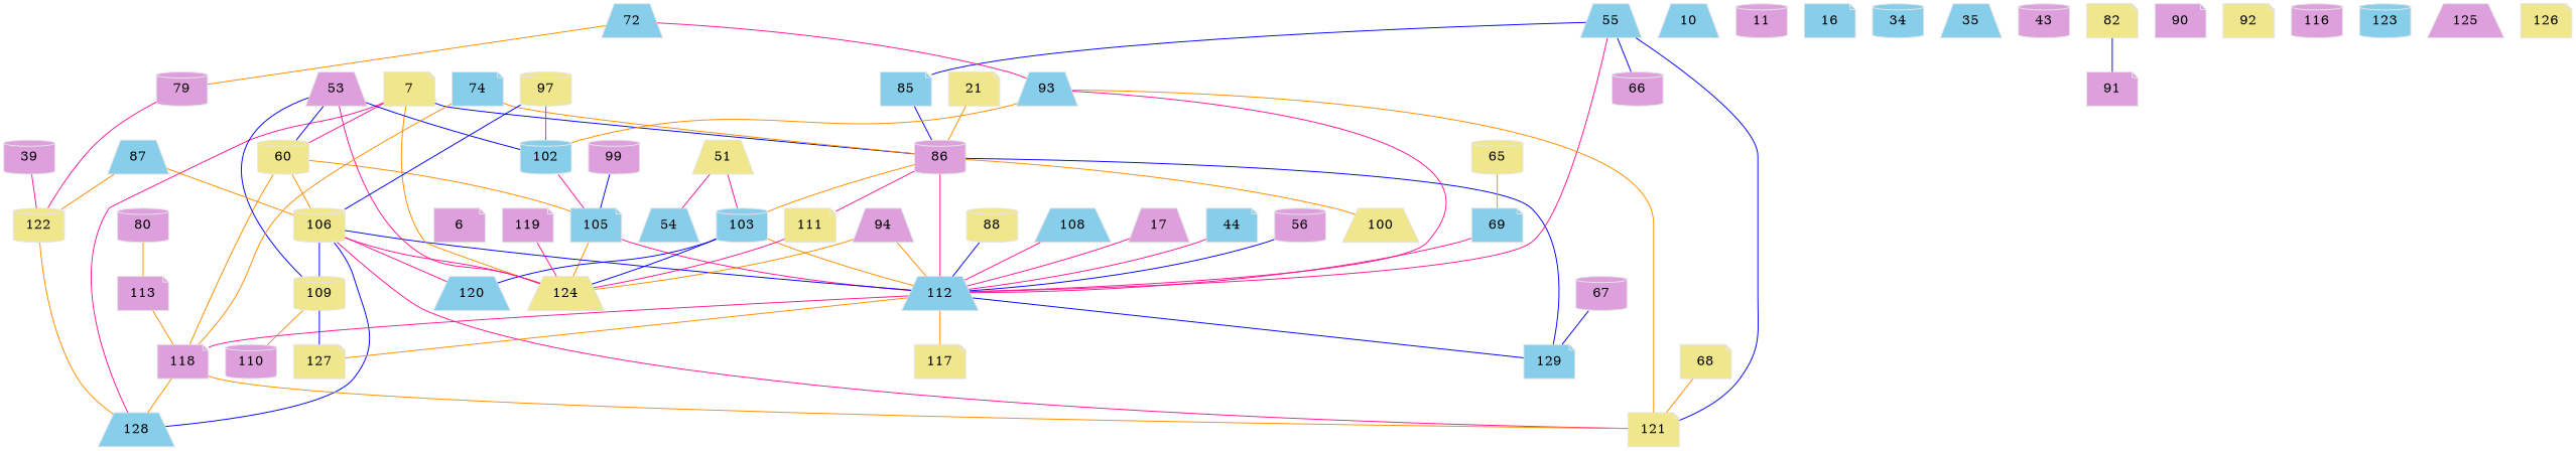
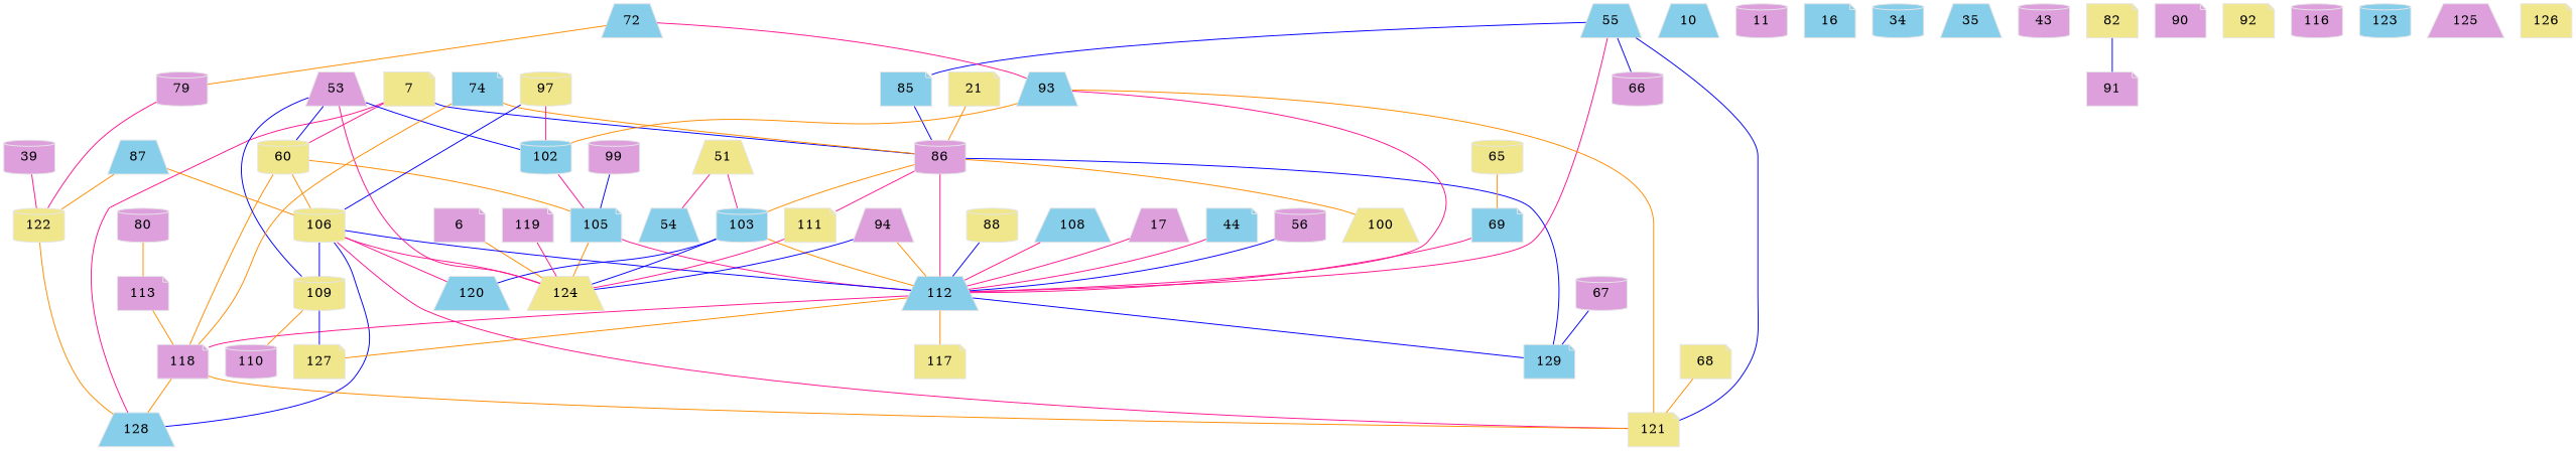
  graph {
    node [color=gray90 fillcolor=plum shape=note style=filled]
    edge [color=darkorange]
    6
    60 [fillcolor=khaki shape=cylinder super="+59"]
    105 [fillcolor=skyblue super="+31+61"]
    106 [fillcolor=khaki shape=cylinder super="+96+64+89"]
    118 [super="+12+104+78"]
    7 [fillcolor=khaki]
    86 [shape=cylinder super="+40+73"]
    124 [fillcolor=khaki shape=trapezium super="+81+114"]
    128 [fillcolor=skyblue shape=trapezium super="+101+45"]
    112 [fillcolor=skyblue shape=trapezium super="+71+107"]
    103 [fillcolor=skyblue shape=cylinder super="+77"]
    129 [fillcolor=skyblue super="+41"]
    100 [fillcolor=khaki shape=trapezium super="+28"]
    111 [fillcolor=khaki]
    10 [fillcolor=skyblue shape=trapezium]
    11 [shape=cylinder]
    16 [fillcolor=skyblue]
    127 [fillcolor=khaki]
    117 [fillcolor=khaki]
    17 [shape=trapezium]
    21 [fillcolor=khaki]
    34 [fillcolor=skyblue shape=cylinder]
    35 [fillcolor=skyblue shape=trapezium]
    122 [fillcolor=khaki shape=cylinder super="+37"]
    39 [shape=cylinder]
    43 [shape=cylinder]
    44 [fillcolor=skyblue]
    51 [fillcolor=khaki shape=trapezium super="+46"]
    54 [fillcolor=skyblue shape=trapezium]
    120 [fillcolor=skyblue shape=trapezium super="+30"]
    53 [shape=trapezium super="+15+25"]
    102 [fillcolor=skyblue shape=cylinder super="+62+63+4+84"]
    109 [fillcolor=khaki shape=cylinder]
    110 [shape=cylinder]
    55 [fillcolor=skyblue shape=trapezium super="+1"]
    66 [shape=cylinder]
    85 [fillcolor=skyblue]
    121 [fillcolor=khaki super="+3+115"]
    56 [shape=cylinder]
    65 [fillcolor=khaki shape=cylinder]
    69 [fillcolor=skyblue]
    67 [shape=cylinder super="+38"]
    68 [fillcolor=khaki]
    72 [fillcolor=skyblue shape=trapezium]
    79 [shape=cylinder]
    93 [fillcolor=skyblue shape=trapezium]
    74 [fillcolor=skyblue super="+47"]
    80 [shape=cylinder super="+24"]
    113 [super="+23+49"]
    82 [fillcolor=khaki]
    91
    87 [fillcolor=skyblue shape=trapezium]
    88 [fillcolor=khaki shape=cylinder]
    90
    92 [fillcolor=khaki]
    94 [shape=trapezium]
    97 [fillcolor=khaki shape=cylinder]
    99 [shape=cylinder]
    108 [fillcolor=skyblue shape=trapezium]
    116 [shape=cylinder]
    119
    123 [fillcolor=skyblue shape=cylinder]
    125 [shape=trapezium]
    126 [fillcolor=khaki]
    60 -- 105
    60 -- 106
    60 -- 118 [weight=2]
    105 -- 124 [weight=2]
    105 -- 112 [color=deeppink]
    106 -- 124 [color=deeppink]
    106 -- 128 [color=blue weight=2]
    106 -- 112 [color=blue weight=2]
    106 -- 120 [color=deeppink weight=2]
    106 -- 109 [color=blue]
    106 -- 121 [color=deeppink]
    118 -- 128
    118 -- 121
    7 -- 60 [color=deeppink weight=2]
    7 -- 86 [color=blue weight=2]
-   7 -- 124
+   6 -- 124
    7 -- 128 [color=deeppink]
    86 -- 112 [color=deeppink weight=3]
    86 -- 103 [weight=2]
    86 -- 129 [color=blue weight=3]
    86 -- 100
    86 -- 111 [color=deeppink]
    112 -- 118 [color=deeppink]
    112 -- 129 [color=blue]
    112 -- 127
    112 -- 117
    103 -- 124 [color=blue]
    103 -- 112
    103 -- 120 [color=blue weight=2]
    111 -- 124 [color=deeppink]
    17 -- 112 [color=deeppink]
    21 -- 86
    122 -- 128 [weight=2]
    39 -- 122 [color=deeppink]
    44 -- 112 [color=deeppink]
    51 -- 103 [color=deeppink]
    51 -- 54 [color=deeppink]
    53 -- 60 [color=blue]
    53 -- 124 [color=deeppink]
    53 -- 102 [color=blue weight=2]
    53 -- 109 [color=blue]
    102 -- 105 [color=deeppink]
    109 -- 127 [color=blue]
    109 -- 110
    55 -- 112 [color=deeppink]
    55 -- 66 [color=blue]
    55 -- 85 [color=blue]
    55 -- 121 [color=blue]
    85 -- 86 [color=blue]
    56 -- 112 [color=blue]
    65 -- 69
    69 -- 112 [color=deeppink]
    67 -- 129 [color=blue]
    68 -- 121
    72 -- 79
    72 -- 93 [color=deeppink]
    79 -- 122 [color=deeppink]
    93 -- 112 [color=deeppink]
    93 -- 102 [weight=2]
    93 -- 121
    74 -- 118
    74 -- 86
    80 -- 113
    113 -- 118
    82 -- 91 [color=blue]
    87 -- 106
    87 -- 122
    88 -- 112 [color=blue]
-   94 -- 124
+   94 -- 124 [color=blue]
    94 -- 112
    97 -- 106 [color=blue]
    97 -- 102 [color=deeppink]
    99 -- 105 [color=blue]
    108 -- 112 [color=deeppink]
    119 -- 124 [color=deeppink weight=2]
  }
